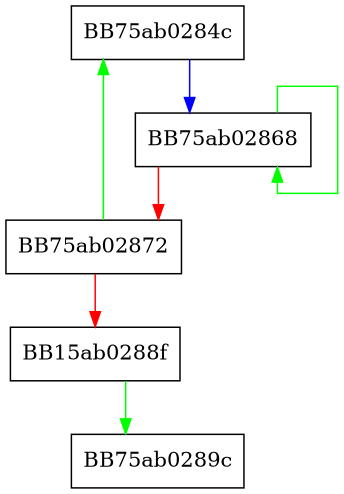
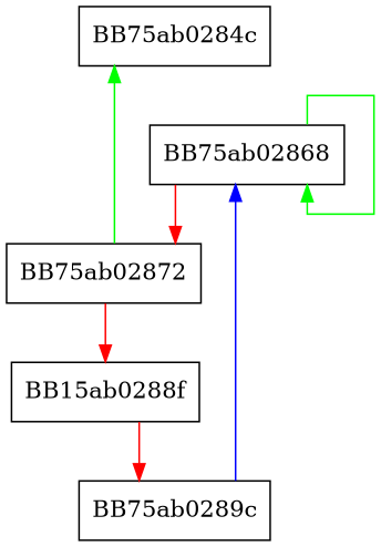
  digraph {
    splines=ortho
    node [shape=box]
    edge [color=red]
    BB75ab0284c
    BB75ab02868
    BB75ab02872
    n4 [label=BB15ab0288f]
    BB75ab0289c
-   BB75ab0284c -> BB75ab02868 [color=blue]
+   BB75ab0289c -> BB75ab02868 [color=blue]
    BB75ab02868 -> BB75ab02868 [color=green]
    BB75ab02868 -> BB75ab02872
    BB75ab02872 -> BB75ab0284c [color=green]
    BB75ab02872 -> n4
-   n4 -> BB75ab0289c [color=green]
+   n4 -> BB75ab0289c
  }
